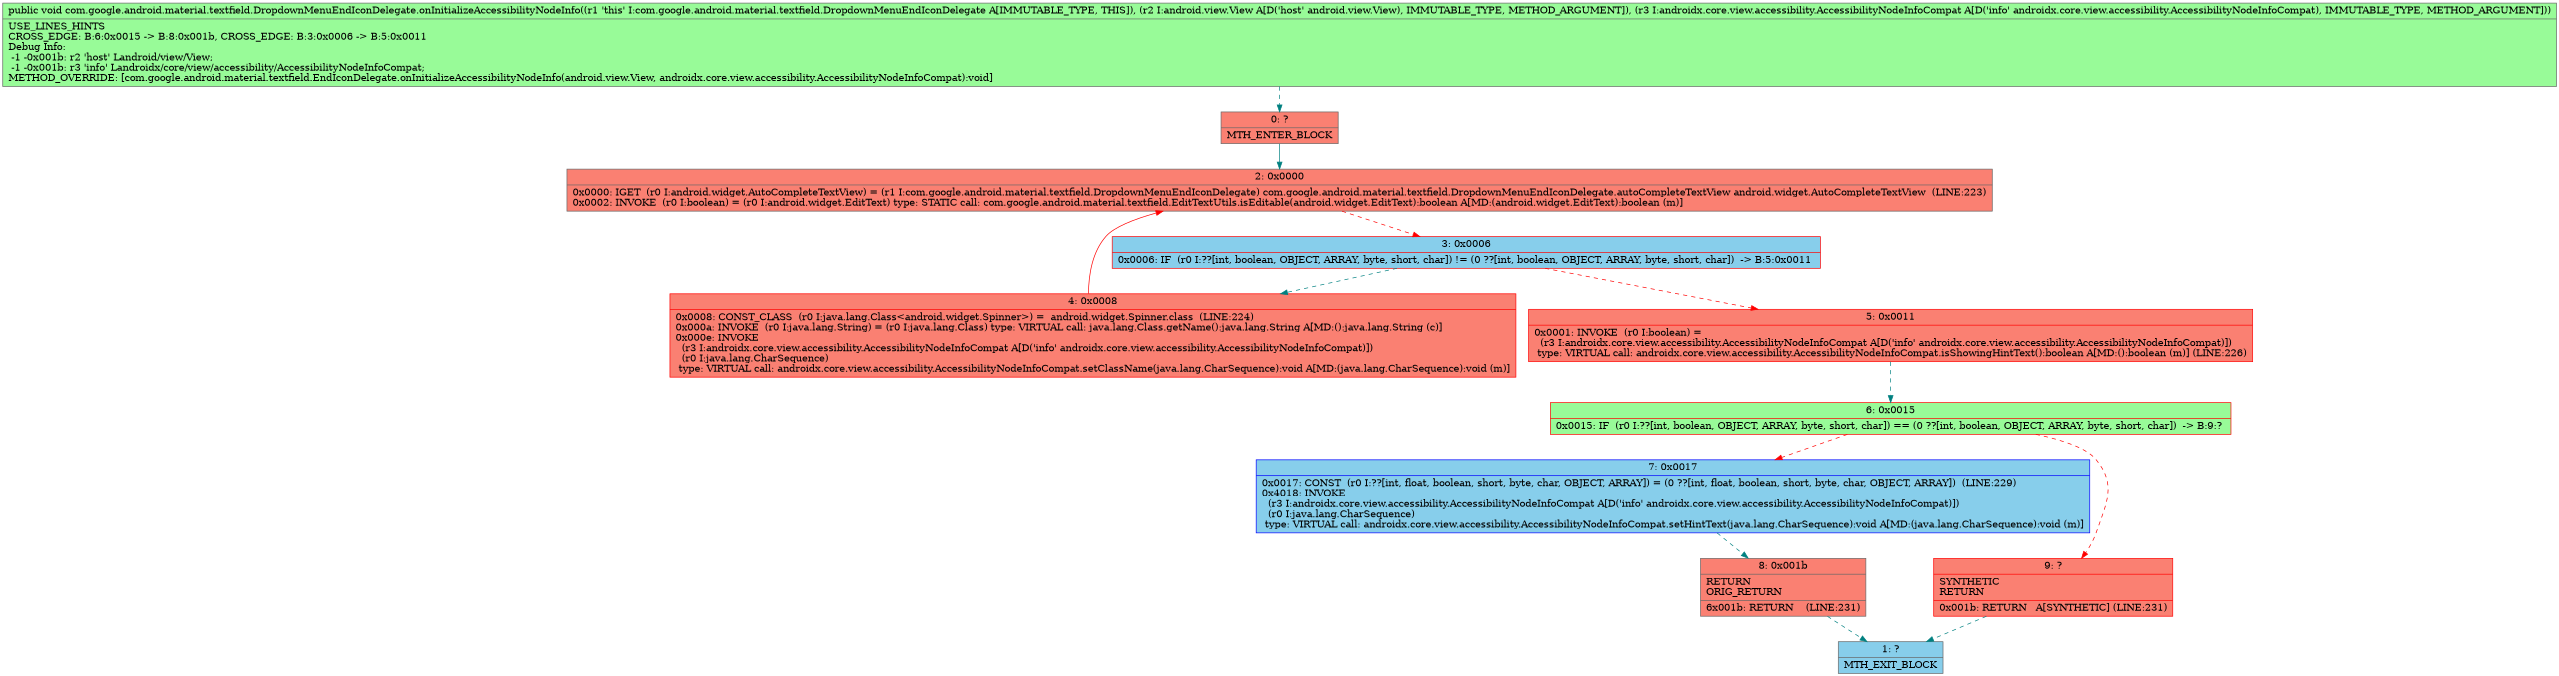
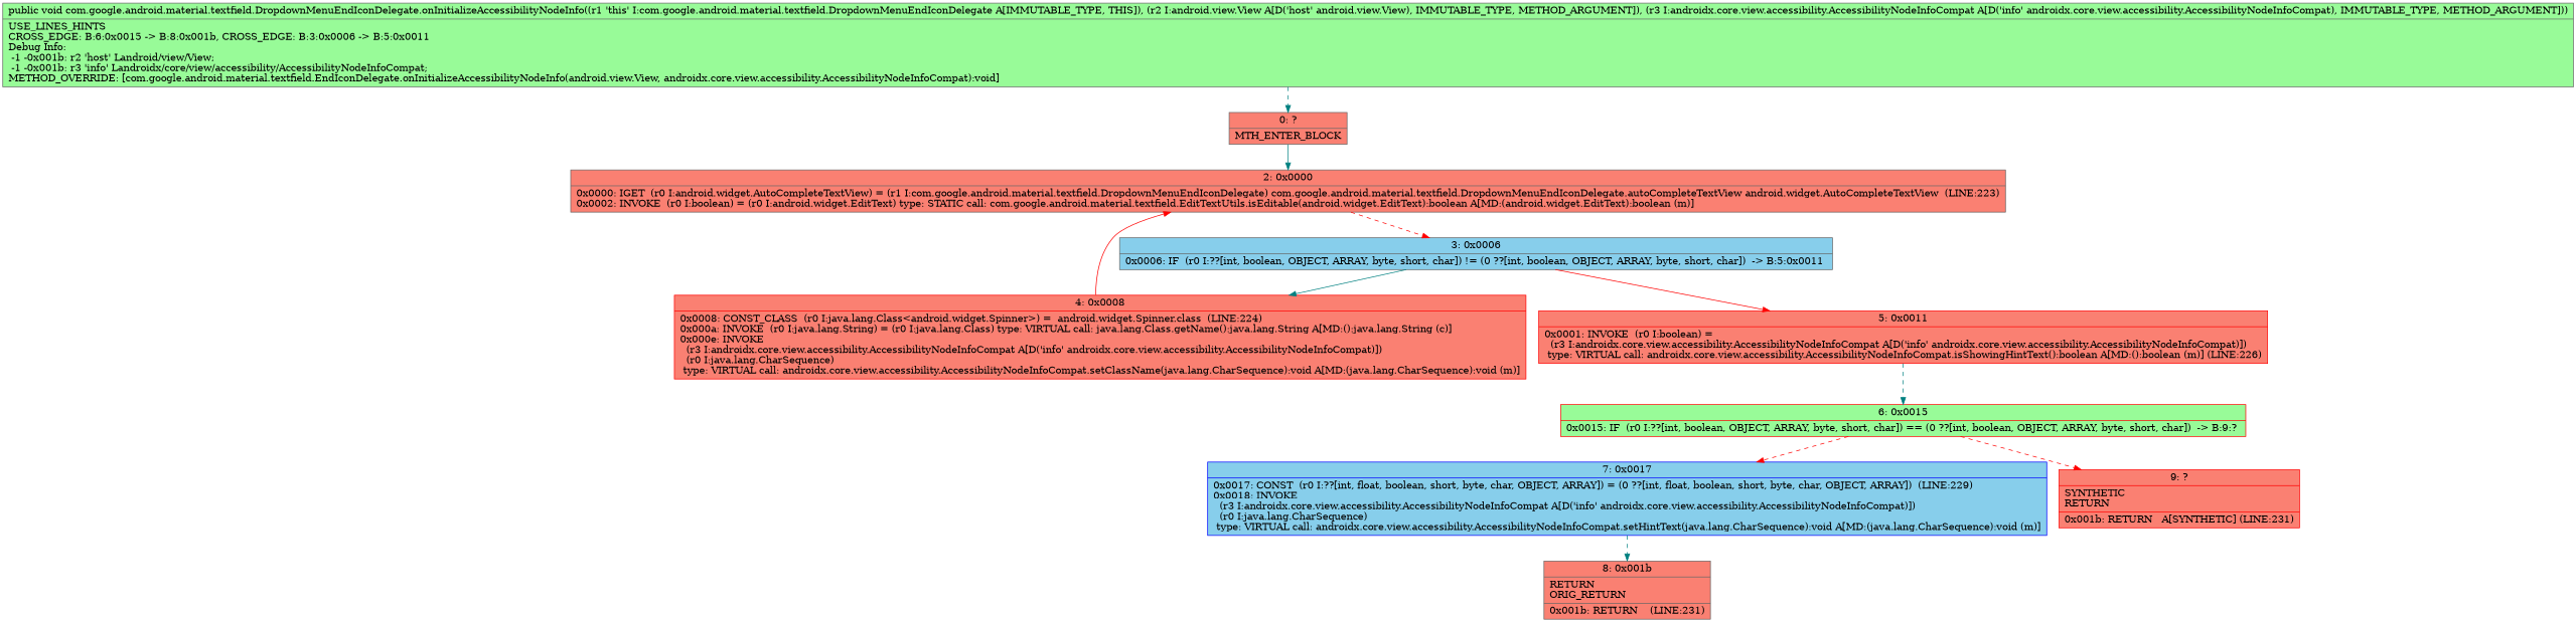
  digraph {
    node [color=gray40 fillcolor=salmon shape=record style=filled]
    edge [color=teal style=dashed]
    n1 [label="{0\:\ ?|MTH_ENTER_BLOCK\l}"]
    n2 [label="{2\:\ 0x0000|0x0000: IGET  (r0 I:android.widget.AutoCompleteTextView) = (r1 I:com.google.android.material.textfield.DropdownMenuEndIconDelegate) com.google.android.material.textfield.DropdownMenuEndIconDelegate.autoCompleteTextView android.widget.AutoCompleteTextView  (LINE:223)\l0x0002: INVOKE  (r0 I:boolean) = (r0 I:android.widget.EditText) type: STATIC call: com.google.android.material.textfield.EditTextUtils.isEditable(android.widget.EditText):boolean A[MD:(android.widget.EditText):boolean (m)]\l}"]
-   n3 [color=red fillcolor=skyblue label="{3\:\ 0x0006|0x0006: IF  (r0 I:??[int, boolean, OBJECT, ARRAY, byte, short, char]) != (0 ??[int, boolean, OBJECT, ARRAY, byte, short, char])  \-\> B:5:0x0011 \l}"]
+   n3 [fillcolor=skyblue label="{3\:\ 0x0006|0x0006: IF  (r0 I:??[int, boolean, OBJECT, ARRAY, byte, short, char]) != (0 ??[int, boolean, OBJECT, ARRAY, byte, short, char])  \-\> B:5:0x0011 \l}"]
    n4 [color=red label="{4\:\ 0x0008|0x0008: CONST_CLASS  (r0 I:java.lang.Class\<android.widget.Spinner\>) =  android.widget.Spinner.class  (LINE:224)\l0x000a: INVOKE  (r0 I:java.lang.String) = (r0 I:java.lang.Class) type: VIRTUAL call: java.lang.Class.getName():java.lang.String A[MD:():java.lang.String (c)]\l0x000e: INVOKE  \l  (r3 I:androidx.core.view.accessibility.AccessibilityNodeInfoCompat A[D('info' androidx.core.view.accessibility.AccessibilityNodeInfoCompat)])\l  (r0 I:java.lang.CharSequence)\l type: VIRTUAL call: androidx.core.view.accessibility.AccessibilityNodeInfoCompat.setClassName(java.lang.CharSequence):void A[MD:(java.lang.CharSequence):void (m)]\l}"]
    n5 [color=red label="{5\:\ 0x0011|0x0001: INVOKE  (r0 I:boolean) = \l  (r3 I:androidx.core.view.accessibility.AccessibilityNodeInfoCompat A[D('info' androidx.core.view.accessibility.AccessibilityNodeInfoCompat)])\l type: VIRTUAL call: androidx.core.view.accessibility.AccessibilityNodeInfoCompat.isShowingHintText():boolean A[MD:():boolean (m)] (LINE:226)\l}"]
    n6 [color=red fillcolor=palegreen label="{6\:\ 0x0015|0x0015: IF  (r0 I:??[int, boolean, OBJECT, ARRAY, byte, short, char]) == (0 ??[int, boolean, OBJECT, ARRAY, byte, short, char])  \-\> B:9:? \l}"]
-   n7 [color=blue fillcolor=skyblue label="{7\:\ 0x0017|0x0017: CONST  (r0 I:??[int, float, boolean, short, byte, char, OBJECT, ARRAY]) = (0 ??[int, float, boolean, short, byte, char, OBJECT, ARRAY])  (LINE:229)\l0x4018: INVOKE  \l  (r3 I:androidx.core.view.accessibility.AccessibilityNodeInfoCompat A[D('info' androidx.core.view.accessibility.AccessibilityNodeInfoCompat)])\l  (r0 I:java.lang.CharSequence)\l type: VIRTUAL call: androidx.core.view.accessibility.AccessibilityNodeInfoCompat.setHintText(java.lang.CharSequence):void A[MD:(java.lang.CharSequence):void (m)]\l}"]
+   n7 [color=blue fillcolor=skyblue label="{7\:\ 0x0017|0x0017: CONST  (r0 I:??[int, float, boolean, short, byte, char, OBJECT, ARRAY]) = (0 ??[int, float, boolean, short, byte, char, OBJECT, ARRAY])  (LINE:229)\l0x0018: INVOKE  \l  (r3 I:androidx.core.view.accessibility.AccessibilityNodeInfoCompat A[D('info' androidx.core.view.accessibility.AccessibilityNodeInfoCompat)])\l  (r0 I:java.lang.CharSequence)\l type: VIRTUAL call: androidx.core.view.accessibility.AccessibilityNodeInfoCompat.setHintText(java.lang.CharSequence):void A[MD:(java.lang.CharSequence):void (m)]\l}"]
    n8 [color=red label="{9\:\ ?|SYNTHETIC\lRETURN\l|0x001b: RETURN   A[SYNTHETIC] (LINE:231)\l}"]
-   n9 [label="{8\:\ 0x001b|RETURN\lORIG_RETURN\l|6x001b: RETURN    (LINE:231)\l}"]
-   n10 [fillcolor=skyblue label="{1\:\ ?|MTH_EXIT_BLOCK\l}"]
+   n9 [label="{8\:\ 0x001b|RETURN\lORIG_RETURN\l|0x001b: RETURN    (LINE:231)\l}"]
    n11 [fillcolor=palegreen label="{public void com.google.android.material.textfield.DropdownMenuEndIconDelegate.onInitializeAccessibilityNodeInfo((r1 'this' I:com.google.android.material.textfield.DropdownMenuEndIconDelegate A[IMMUTABLE_TYPE, THIS]), (r2 I:android.view.View A[D('host' android.view.View), IMMUTABLE_TYPE, METHOD_ARGUMENT]), (r3 I:androidx.core.view.accessibility.AccessibilityNodeInfoCompat A[D('info' androidx.core.view.accessibility.AccessibilityNodeInfoCompat), IMMUTABLE_TYPE, METHOD_ARGUMENT]))  | USE_LINES_HINTS\lCROSS_EDGE: B:6:0x0015 \-\> B:8:0x001b, CROSS_EDGE: B:3:0x0006 \-\> B:5:0x0011\lDebug Info:\l  \-1 \-0x001b: r2 'host' Landroid\/view\/View;\l  \-1 \-0x001b: r3 'info' Landroidx\/core\/view\/accessibility\/AccessibilityNodeInfoCompat;\lMETHOD_OVERRIDE: [com.google.android.material.textfield.EndIconDelegate.onInitializeAccessibilityNodeInfo(android.view.View, androidx.core.view.accessibility.AccessibilityNodeInfoCompat):void]\l}"]
    n1 -> n2 [style=solid]
    n2 -> n3 [color=red]
-   n3 -> n4
-   n3 -> n5 [color=red]
+   n3 -> n4 [style=solid]
+   n3 -> n5 [color=red style=solid]
    n4 -> n2 [color=red style=solid]
    n5 -> n6
    n6 -> n7 [color=red]
    n6 -> n8 [color=red]
    n7 -> n9
-   n8 -> n10
-   n9 -> n10
    n11 -> n1
  }
